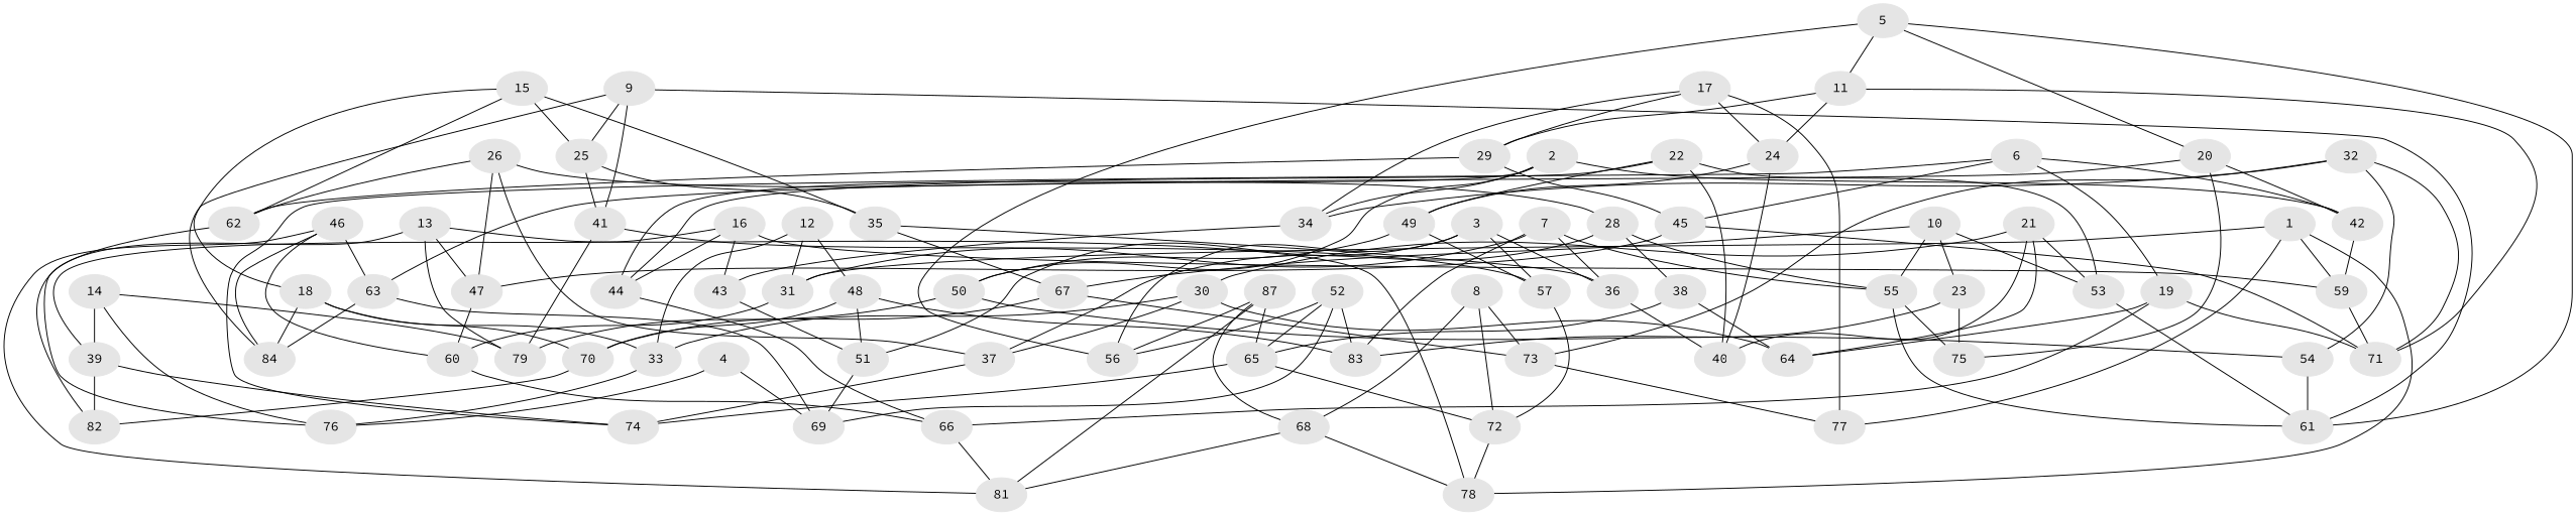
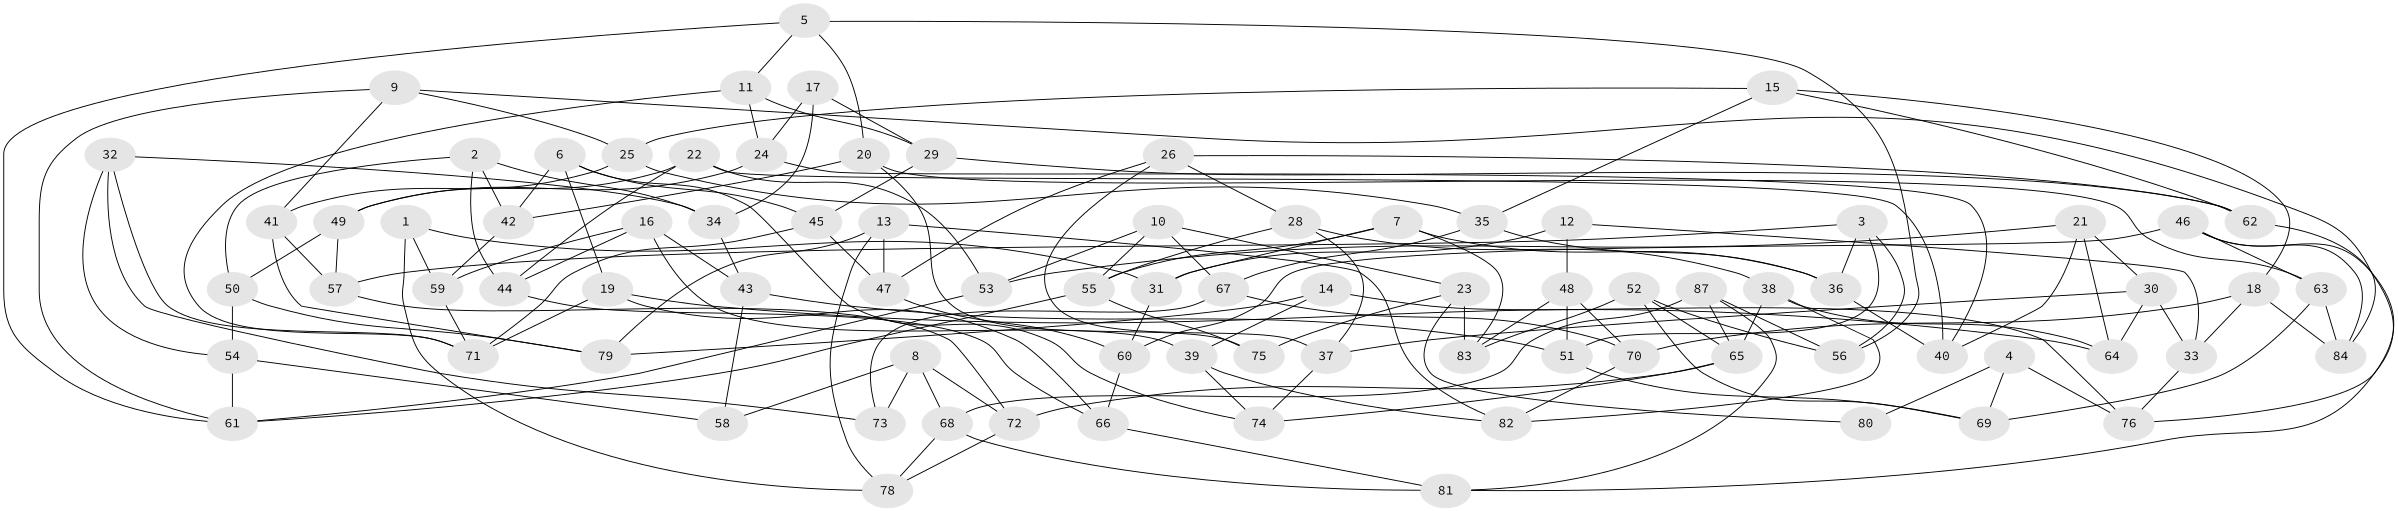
  graph {
    fontname="Source Code Pro"
    node [color=gray90 fontname="Source Code Pro" style=filled]
    edge [fontname="Source Code Pro"]
    1
    31
    59
-   77
    78
    60
    71
    2
    34
    42
    44
    50
    43
    66
    79
    54
    3
    36
    51
    56
    57
    40
    69
    72
    4
    76
+   80
    5
    11
    20
    61
    24
    29
    75
    63
    6
    19
    45
    74
    64
    47
    7
    55
    83
    8
+   58
    68
    73
    81
    9
    25
    41
    84
    35
    10
    23
    53
    67
    12
    33
    48
    70
    49
    62
    13
    82
    14
    39
    15
    18
    16
    17
    21
    30
    37
    22
    26
    28
    38
    n80 [label=87]
    65
    32
    46
    52
    1 -- 31
    1 -- 59
-   1 -- 77
    1 -- 78
    31 -- 60
    59 -- 71
    60 -- 66
    2 -- 34
    2 -- 42
    2 -- 44
    2 -- 50
    34 -- 43
    42 -- 59
    44 -- 66
    50 -- 79
    50 -- 54
    43 -- 51
+   43 -- 58
    66 -- 81
    54 -- 61
+   54 -- 58
    3 -- 36
    3 -- 51
    3 -- 56
    3 -- 57
    36 -- 40
    51 -- 69
    57 -- 72
    72 -- 78
    4 -- 69
    4 -- 76
+   4 -- 80
    5 -- 56
    5 -- 11
    5 -- 20
    5 -- 61
    11 -- 71
    11 -- 24
    11 -- 29
    20 -- 42
    20 -- 75
    20 -- 63
    24 -- 40
    24 -- 49
    29 -- 45
    29 -- 62
    63 -- 69
    63 -- 84
    6 -- 42
    6 -- 19
    6 -- 45
    6 -- 74
    19 -- 71
    19 -- 66
    19 -- 64
    45 -- 71
    45 -- 47
    47 -- 60
    7 -- 31
    7 -- 36
    7 -- 55
    7 -- 83
    55 -- 61
    55 -- 75
    8 -- 72
+   8 -- 58
    8 -- 68
    8 -- 73
    68 -- 78
    68 -- 81
-   73 -- 77
    9 -- 61
    9 -- 25
    9 -- 41
    9 -- 84
    25 -- 41
    25 -- 35
    41 -- 79
    41 -- 57
    35 -- 36
    35 -- 67
    10 -- 55
    10 -- 23
    10 -- 53
    10 -- 67
+   23 -- 80
    23 -- 75
    23 -- 83
    53 -- 61
    67 -- 73
    67 -- 70
    12 -- 31
    12 -- 33
    12 -- 48
    33 -- 76
    48 -- 51
    48 -- 83
    48 -- 70
    70 -- 82
    49 -- 50
    49 -- 57
    62 -- 76
    13 -- 78
    13 -- 79
    13 -- 47
    13 -- 82
    14 -- 79
    14 -- 76
    14 -- 39
    39 -- 74
    39 -- 82
    15 -- 25
    15 -- 35
    15 -- 62
    15 -- 18
    18 -- 84
    18 -- 33
    18 -- 70
    16 -- 59
    16 -- 44
    16 -- 43
    16 -- 39
-   17 -- 77
    17 -- 34
    17 -- 24
    17 -- 29
    21 -- 40
    21 -- 64
    21 -- 53
    21 -- 30
    30 -- 64
    30 -- 33
    30 -- 37
    37 -- 74
    22 -- 44
    22 -- 40
    22 -- 53
    22 -- 49
    26 -- 47
    26 -- 62
    26 -- 37
    26 -- 28
    28 -- 55
    28 -- 37
    28 -- 38
    38 -- 64
+   38 -- 82
    38 -- 65
    n80 -- 56
    n80 -- 68
    n80 -- 81
    n80 -- 65
    65 -- 72
    65 -- 74
    32 -- 71
    32 -- 34
    32 -- 54
    32 -- 73
    46 -- 60
    46 -- 63
    46 -- 81
    46 -- 84
    52 -- 56
    52 -- 69
    52 -- 83
    52 -- 65
  }
